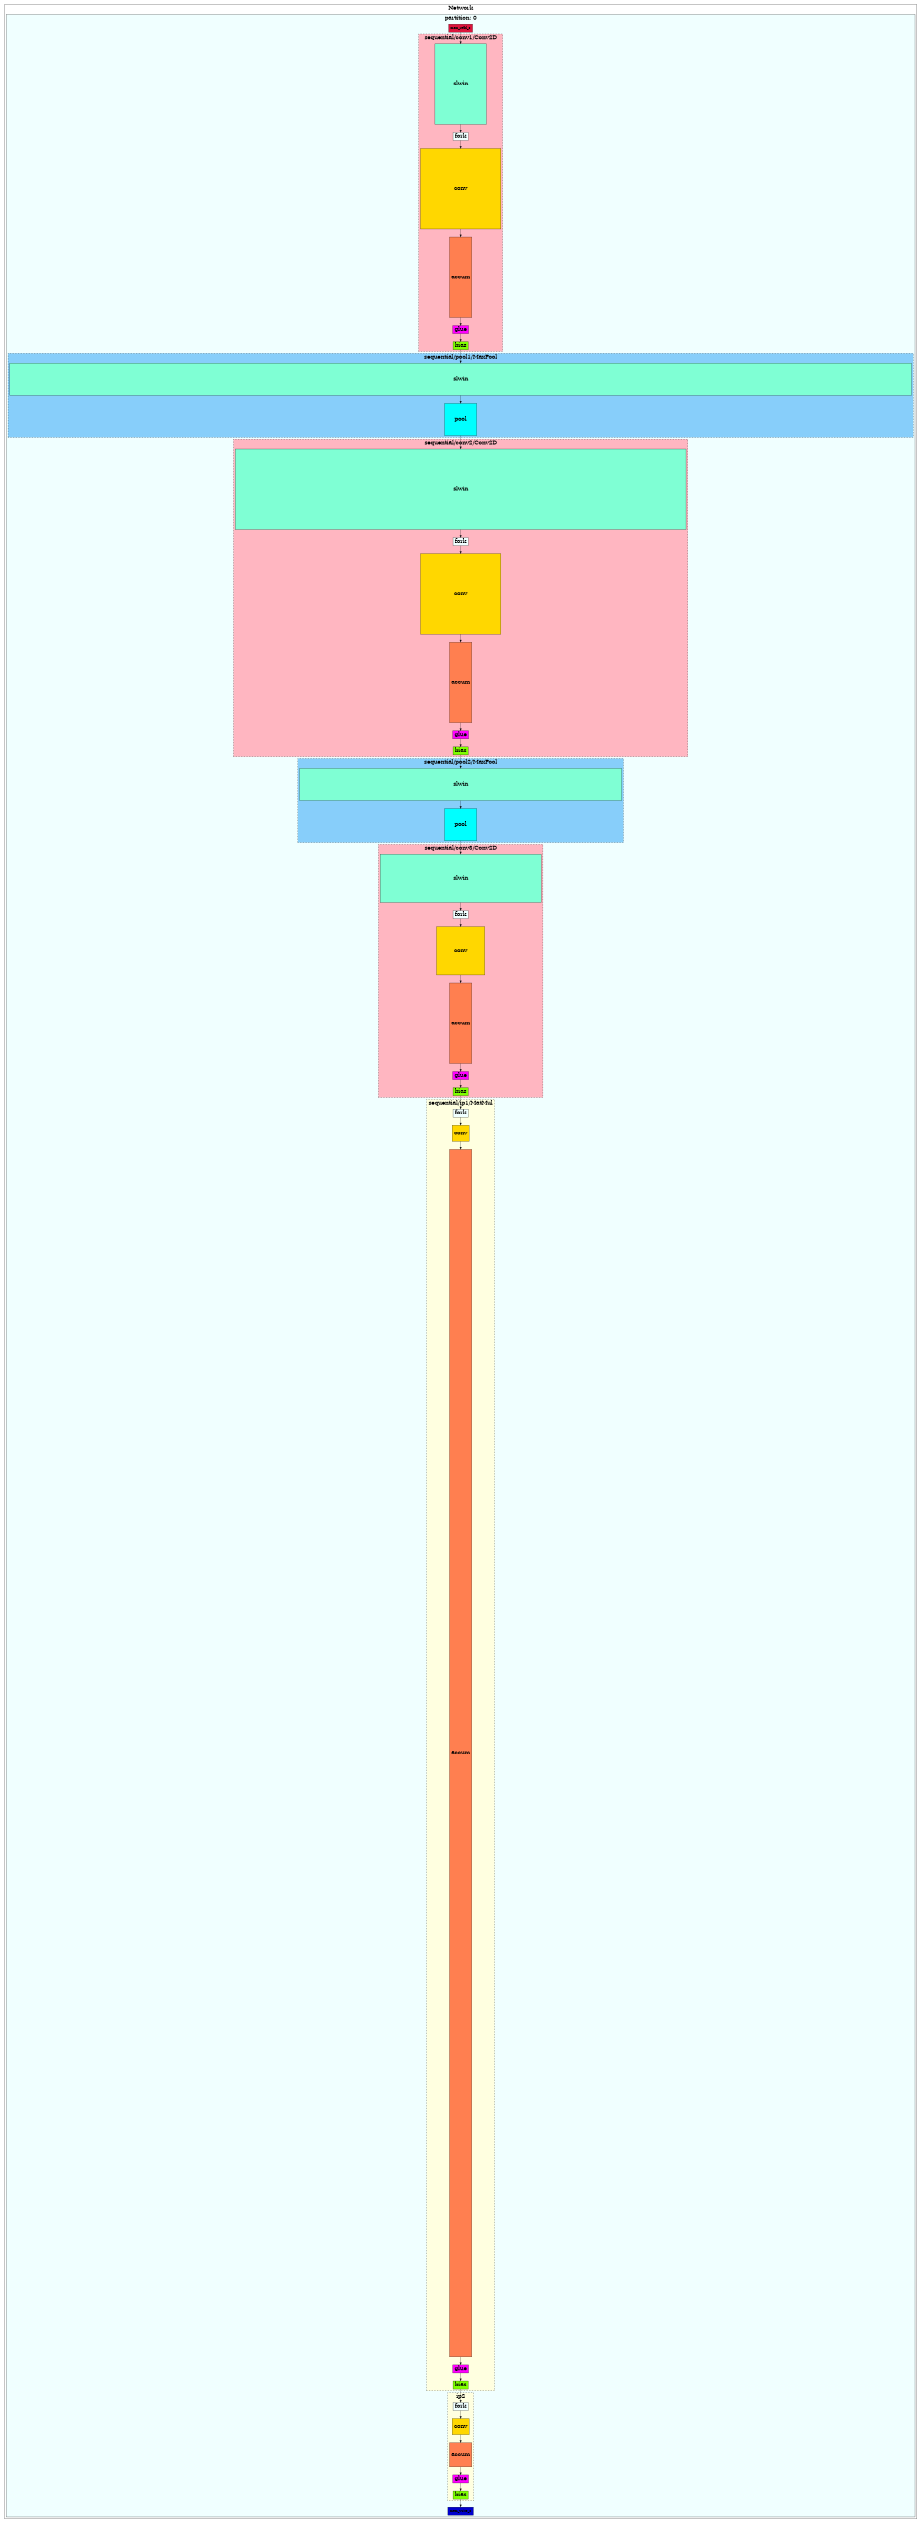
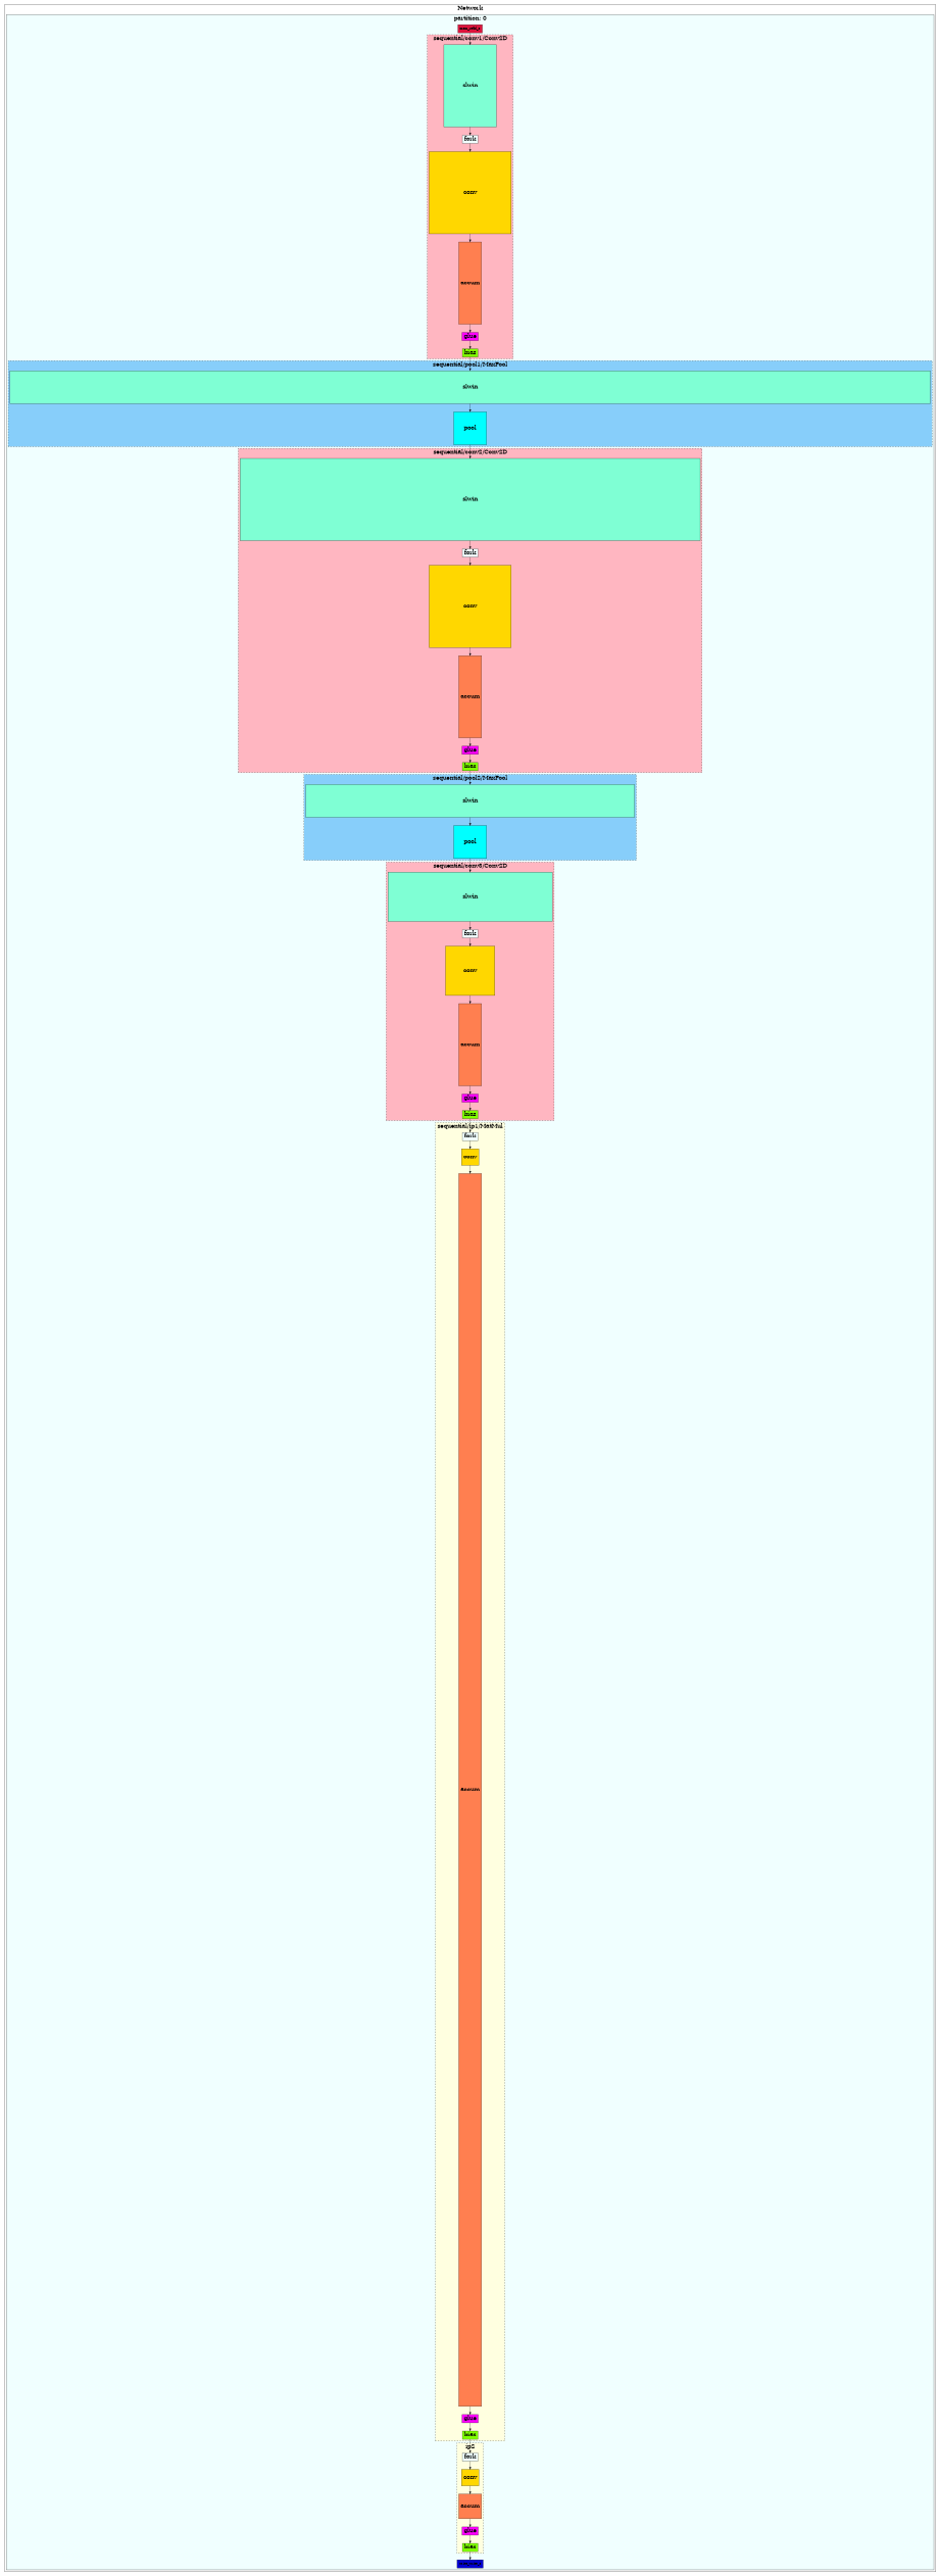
  digraph {
    fontsize=25
    splines=ortho
    node [fillcolor=aquamarine fontsize=25 shape=box style=filled]
    n1 [height=5 label=slwin width=3.2]
    n2 [fillcolor=azure label=fork]
    n3 [fillcolor=gold height=5 label=conv width=5]
    n4 [fillcolor=coral height=5.0 label=accum]
    n5 [fillcolor=fuchsia label=glue]
    n6 [fillcolor=chartreuse label=bias]
    n7 [height=2 label=slwin width=56.0]
    n8 [fillcolor=cyan height=2 label=pool width=2]
    n9 [height=5 label=slwin width=28.0]
    n10 [fillcolor=azure label=fork]
    n11 [fillcolor=gold height=5 label=conv width=5]
    n12 [fillcolor=coral height=5.0 label=accum]
    n13 [fillcolor=fuchsia label=glue]
    n14 [fillcolor=chartreuse label=bias]
    n15 [height=2 label=slwin width=20.0]
    n16 [fillcolor=cyan height=2 label=pool width=2]
    n17 [height=3 label=slwin width=10.0]
    n18 [fillcolor=azure label=fork]
    n19 [fillcolor=gold height=3 label=conv width=3]
    n20 [fillcolor=coral height=5.0 label=accum]
    n21 [fillcolor=fuchsia label=glue]
    n22 [fillcolor=chartreuse label=bias]
    n23 [fillcolor=azure label=fork]
    n24 [fillcolor=gold height=1 label=conv width=1]
    n25 [fillcolor=coral height=75.0 label=accum]
    n26 [fillcolor=fuchsia label=glue]
    n27 [fillcolor=chartreuse label=bias]
    n28 [fillcolor=azure label=fork]
    n29 [fillcolor=gold height=1 label=conv width=1]
    n30 [fillcolor=coral height=1.5 label=accum]
    n31 [fillcolor=fuchsia label=glue]
    n32 [fillcolor=chartreuse label=bias]
    mem_read_0 [fillcolor=crimson fontsize=""]
-   mem_write_0 [fillcolor=mediumblue fontsize=""]
+   mem_write_0 [fillcolor=mediumblue label=write_write_0 fontsize=""]
    subgraph cluster_1 {
      label=Network
      subgraph cluster_2 {
        bgcolor=azure
        label="partition: 0"
        spline=ortho
        mem_read_0
        mem_write_0
        subgraph cluster_3 {
          bgcolor=lightpink
          label="sequential/conv1/Conv2D"
          spline=ortho
          style=dashed
          n1
          n2
          n3
          n4
          n5
          n6
        }
        subgraph cluster_4 {
          bgcolor=lightskyblue
          label="sequential/pool1/MaxPool"
          spline=ortho
          style=dashed
          n7
          n8
        }
        subgraph cluster_5 {
          bgcolor=lightpink
          label="sequential/conv2/Conv2D"
          spline=ortho
          style=dashed
          n9
          n10
          n11
          n12
          n13
          n14
        }
        subgraph cluster_6 {
          bgcolor=lightskyblue
          label="sequential/pool2/MaxPool"
          spline=ortho
          style=dashed
          n15
          n16
        }
        subgraph cluster_7 {
          bgcolor=lightpink
          label="sequential/conv3/Conv2D"
          spline=ortho
          style=dashed
          n17
          n18
          n19
          n20
          n21
          n22
        }
        subgraph cluster_8 {
          bgcolor=lightyellow
          label="sequential/ip1/MatMul"
          spline=ortho
          style=dashed
          n23
          n24
          n25
          n26
          n27
        }
        subgraph cluster_9 {
          bgcolor=lightyellow
          label=ip2
          spline=ortho
          style=dashed
          n28
          n29
          n30
          n31
          n32
        }
      }
    }
    n1 -> n2
    n2 -> n3
    n3 -> n4
    n4 -> n5
    n5 -> n6
    n6 -> n7
    n7 -> n8
    n8 -> n9
    n9 -> n10
    n10 -> n11
    n11 -> n12
    n12 -> n13
    n13 -> n14
    n14 -> n15
    n15 -> n16
    n16 -> n17
    n17 -> n18
    n18 -> n19
    n19 -> n20
    n20 -> n21
    n21 -> n22
    n22 -> n23
    n23 -> n24
    n24 -> n25
    n25 -> n26
    n26 -> n27
    n27 -> n28
    n28 -> n29
    n29 -> n30
    n30 -> n31
    n31 -> n32
    n32 -> mem_write_0
    mem_read_0 -> n1
  }
